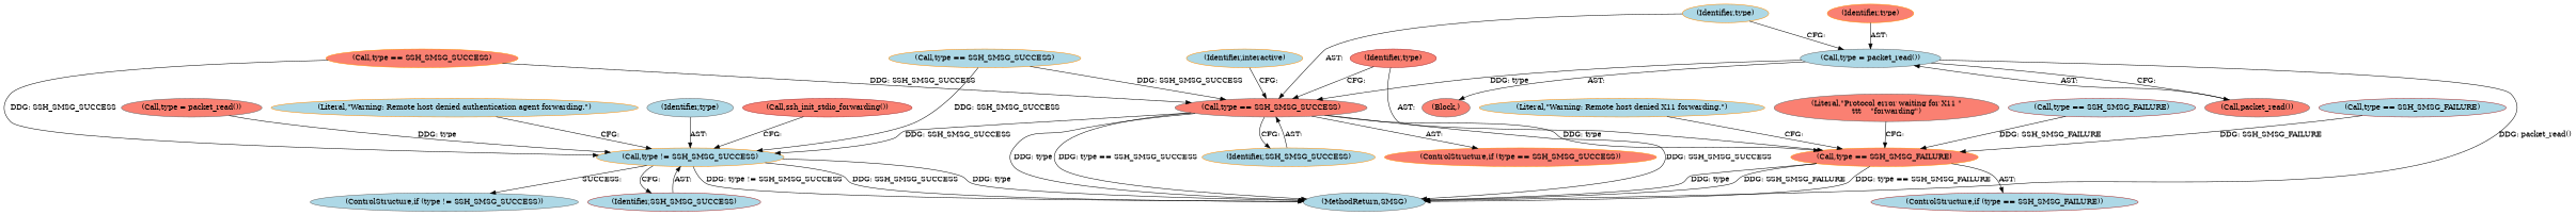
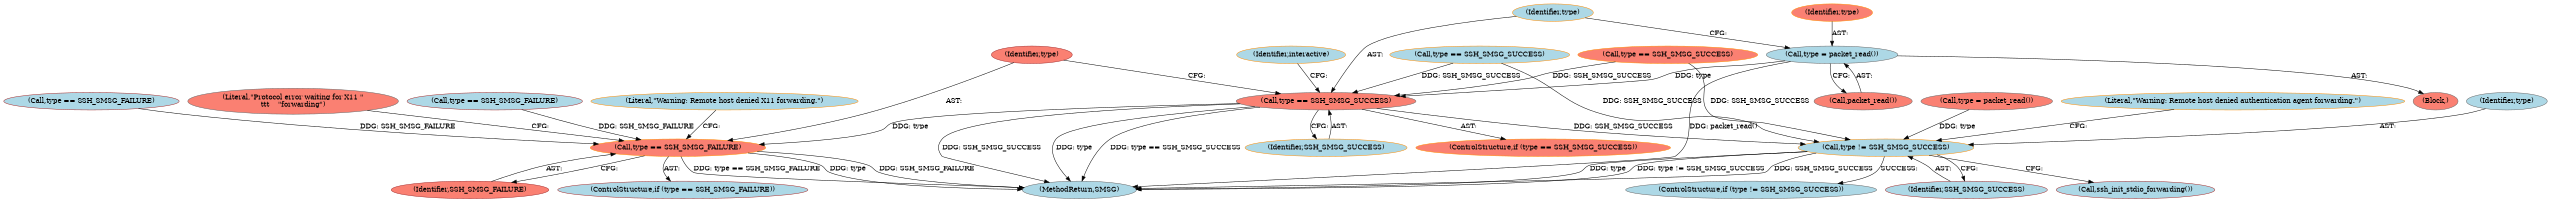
  digraph {
    node [color=darkorange fillcolor=lightblue style=filled]
    n1 [color=gray40 label="(Call,type = packet_read())"]
    n2 [color=gray40 fillcolor=salmon label="(Call,type == SSH_SMSG_SUCCESS)"]
    n3 [color=gray40 label="(MethodReturn,SMSG)"]
    n4 [color=gray40 fillcolor=salmon label="(Block,)"]
    n5 [color=gray40 fillcolor=salmon label="(Call,packet_read())"]
    n6 [fillcolor=salmon label="(Call,type == SSH_SMSG_FAILURE)"]
    n7 [label="(Call,type != SSH_SMSG_SUCCESS)"]
    n8 [fillcolor=salmon label="(ControlStructure,if (type == SSH_SMSG_SUCCESS))"]
    n9 [label="(Identifier,SSH_SMSG_SUCCESS)"]
+   n10 [color=brown fillcolor=salmon label="(Identifier,SSH_SMSG_FAILURE)"]
    n11 [color=brown label="(ControlStructure,if (type == SSH_SMSG_FAILURE))"]
    n12 [color=gray40 label="(ControlStructure,if (type != SSH_SMSG_SUCCESS))"]
    n13 [color=brown label="(Identifier,SSH_SMSG_SUCCESS)"]
    n14 [fillcolor=salmon label="(Call,type == SSH_SMSG_SUCCESS)"]
    n15 [fillcolor=salmon label="(Identifier,type)"]
    n16 [color=gray40 fillcolor=salmon label="(Call,type = packet_read())"]
    n17 [label="(Literal,\"Warning: Remote host denied authentication agent forwarding.\")"]
    n18 [label="(Identifier,interactive)"]
    n19 [color=brown label="(Call,type == SSH_SMSG_FAILURE)"]
    n20 [color=brown label="(Call,type == SSH_SMSG_FAILURE)"]
    n21 [color=gray40 label="(Identifier,type)"]
    n22 [label="(Literal,\"Warning: Remote host denied X11 forwarding.\")"]
-   n23 [color=brown fillcolor=salmon label="(Call,ssh_init_stdio_forwarding())"]
+   n23 [color=brown label="(Call,ssh_init_stdio_forwarding())"]
    n24 [color=brown fillcolor=salmon label="(Identifier,type)"]
    n25 [label="(Identifier,type)"]
    n26 [color=gray40 fillcolor=salmon label="(Literal,\"Protocol error waiting for X11 \"\n\t\t\t    \"forwarding\")"]
    n27 [label="(Call,type == SSH_SMSG_SUCCESS)"]
    n1 -> n2 [label="DDG: type"]
    n1 -> n3 [label="DDG: packet_read()"]
    n1 -> n4 [label="AST: "]
    n1 -> n5 [label="CFG: "]
    n2 -> n3 [label="DDG: type == SSH_SMSG_SUCCESS"]
    n2 -> n3 [label="DDG: SSH_SMSG_SUCCESS"]
    n2 -> n3 [label="DDG: type"]
    n2 -> n6 [label="DDG: type"]
    n2 -> n7 [label="DDG: SSH_SMSG_SUCCESS"]
    n2 -> n8 [label="AST: "]
    n2 -> n9 [label="CFG: "]
    n5 -> n1 [label="AST: "]
    n6 -> n3 [label="DDG: SSH_SMSG_FAILURE"]
    n6 -> n3 [label="DDG: type == SSH_SMSG_FAILURE"]
    n6 -> n3 [label="DDG: type"]
+   n6 -> n10 [label="CFG: "]
    n6 -> n11 [label="AST: "]
    n7 -> n3 [label="DDG: type"]
    n7 -> n3 [label="DDG: type != SSH_SMSG_SUCCESS"]
    n7 -> n3 [label="DDG: SSH_SMSG_SUCCESS"]
    n7 -> n12 [label="SUCCESS: "]
    n7 -> n13 [label="CFG: "]
    n9 -> n2 [label="AST: "]
+   n10 -> n6 [label="AST: "]
    n13 -> n7 [label="AST: "]
    n14 -> n2 [label="DDG: SSH_SMSG_SUCCESS"]
    n14 -> n7 [label="DDG: SSH_SMSG_SUCCESS"]
    n15 -> n1 [label="AST: "]
    n16 -> n7 [label="DDG: type"]
    n17 -> n7 [label="CFG: "]
    n18 -> n2 [label="CFG: "]
    n19 -> n6 [label="DDG: SSH_SMSG_FAILURE"]
    n20 -> n6 [label="DDG: SSH_SMSG_FAILURE"]
    n21 -> n7 [label="AST: "]
    n22 -> n6 [label="CFG: "]
-   n23 -> n7 [label="CFG: "]
+   n7 -> n23 [label="CFG: "]
    n24 -> n2 [label="CFG: "]
    n24 -> n6 [label="AST: "]
    n25 -> n1 [label="CFG: "]
    n25 -> n2 [label="AST: "]
    n26 -> n6 [label="CFG: "]
    n27 -> n2 [label="DDG: SSH_SMSG_SUCCESS"]
    n27 -> n7 [label="DDG: SSH_SMSG_SUCCESS"]
  }
